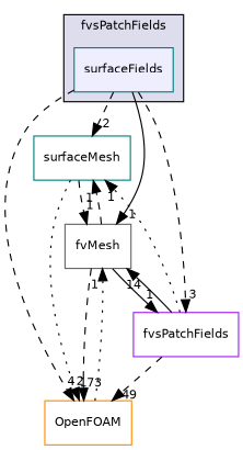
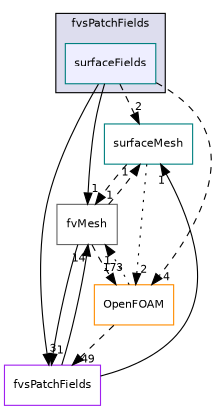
  digraph {
    compound=true
    fontname="DejaVu Sans"
    node [color=teal fontname="DejaVu Sans" fontsize=10 shape=box]
    edge [fontname="DejaVu Sans" headlabel=1 labeldistance=1.5 labelfontname=Helvetica labelfontsize=10 style=dashed]
    n1 [fillcolor="#eeeeff" label=surfaceFields pencolor=black style=filled]
    n2 [label=surfaceMesh]
    n3 [color=gray40 label=fvMesh]
    n4 [color=darkorange label=OpenFOAM]
    n5 [color=purple label=fvsPatchFields]
    subgraph cluster_1 {
      bgcolor="#ddddee"
      fontsize=10
      label=fvsPatchFields
      pencolor=black
      n1
    }
    n1 -> n2 [headlabel=2]
    n1 -> n3 [style=solid]
    n1 -> n4 [headlabel=4]
-   n1 -> n5 [headlabel=3]
+   n1 -> n5 [headlabel=3 style=solid]
    n2 -> n3
    n2 -> n4 [headlabel=2 style=dotted]
    n3 -> n2
    n3 -> n4 [headlabel=173]
    n3 -> n5 [style=solid]
    n4 -> n3 [style=dotted]
-   n5 -> n2 [style=dotted]
+   n5 -> n2 [style=solid]
    n5 -> n3 [headlabel=14 style=solid]
-   n5 -> n4 [headlabel=49]
+   n4 -> n5 [headlabel=49]
  }
